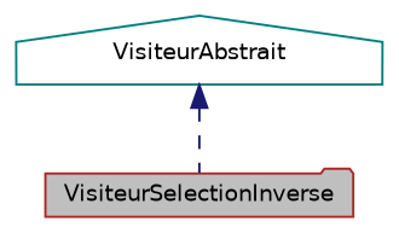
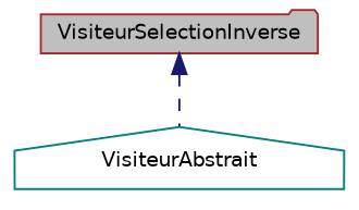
  digraph {
    node [fontname=Helvetica fontsize=10 style=filled]
    n1 [color=brown fillcolor=grey75 fontcolor=black height=0.2 label=VisiteurSelectionInverse shape=folder width=0.4]
    n2 [color=teal fillcolor=white height=0.2 label=VisiteurAbstrait shape=house width=0.4]
-   n2 -> n1 [color=midnightblue dir=back fontname=Helvetica fontsize=10 labelfontname=Helvetica labelfontsize=10 style=dashed]
+   n1 -> n2 [color=midnightblue dir=back fontname=Helvetica fontsize=10 labelfontname=Helvetica labelfontsize=10 style=dashed]
  }
